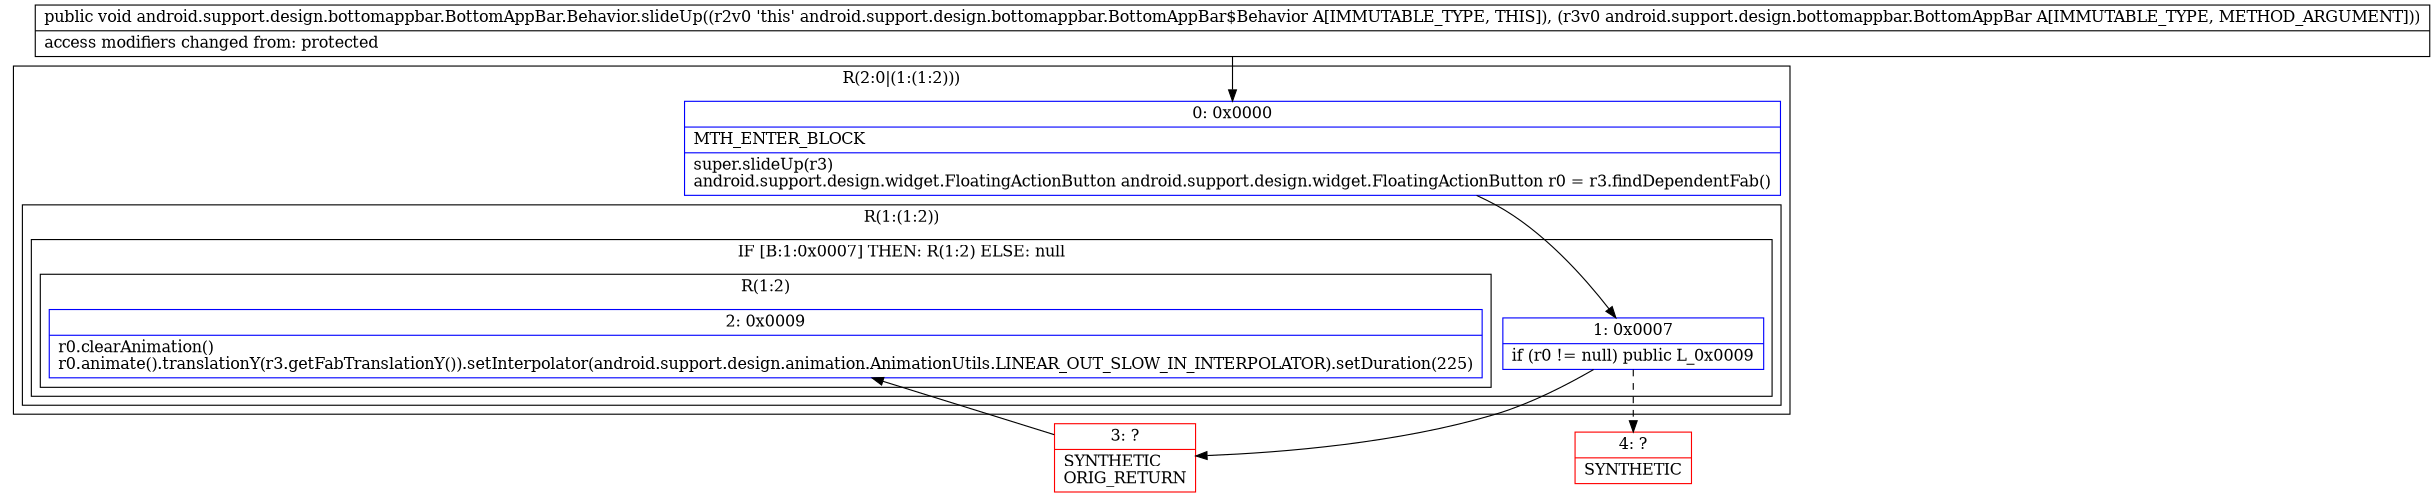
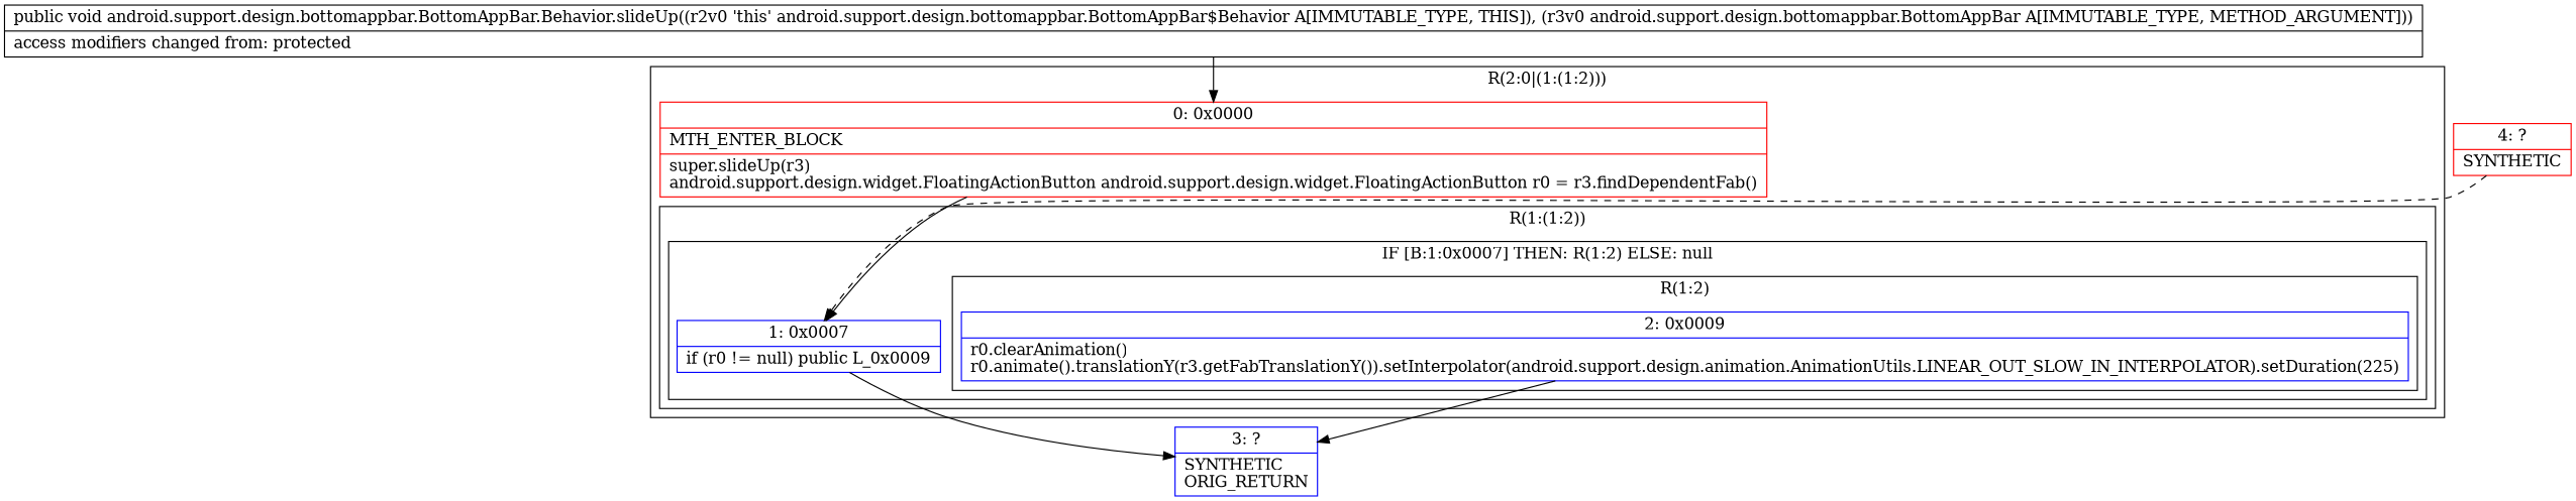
  digraph {
    node [color=blue shape=record]
    n1 [label="{2\:\ 0x0009|r0.clearAnimation()\lr0.animate().translationY(r3.getFabTranslationY()).setInterpolator(android.support.design.animation.AnimationUtils.LINEAR_OUT_SLOW_IN_INTERPOLATOR).setDuration(225)\l}"]
    n2 [label="{1\:\ 0x0007|if (r0 != null) public L_0x0009\l}"]
-   n3 [label="{0\:\ 0x0000|MTH_ENTER_BLOCK\l|super.slideUp(r3)\landroid.support.design.widget.FloatingActionButton android.support.design.widget.FloatingActionButton r0 = r3.findDependentFab()\l}"]
-   n4 [color=red label="{3\:\ ?|SYNTHETIC\lORIG_RETURN\l}"]
+   n3 [color=red label="{0\:\ 0x0000|MTH_ENTER_BLOCK\l|super.slideUp(r3)\landroid.support.design.widget.FloatingActionButton android.support.design.widget.FloatingActionButton r0 = r3.findDependentFab()\l}"]
+   n4 [label="{3\:\ ?|SYNTHETIC\lORIG_RETURN\l}"]
    n5 [color=red label="{4\:\ ?|SYNTHETIC\l}"]
    n6 [label="{public void android.support.design.bottomappbar.BottomAppBar.Behavior.slideUp((r2v0 'this' android.support.design.bottomappbar.BottomAppBar$Behavior A[IMMUTABLE_TYPE, THIS]), (r3v0 android.support.design.bottomappbar.BottomAppBar A[IMMUTABLE_TYPE, METHOD_ARGUMENT]))  | access modifiers changed from: protected\l}" color=""]
    subgraph cluster_1 {
      label="R(2:0|(1:(1:2)))"
      n3
      subgraph cluster_2 {
        label="R(1:(1:2))"
        subgraph cluster_3 {
          label="IF [B:1:0x0007] THEN: R(1:2) ELSE: null"
          n2
          subgraph cluster_4 {
            label="R(1:2)"
            n1
          }
        }
      }
    }
-   n4 -> n1
+   n1 -> n4
    n2 -> n4
-   n2 -> n5 [style=dashed]
+   n5 -> n2 [style=dashed]
    n3 -> n2
    n6 -> n3
  }
